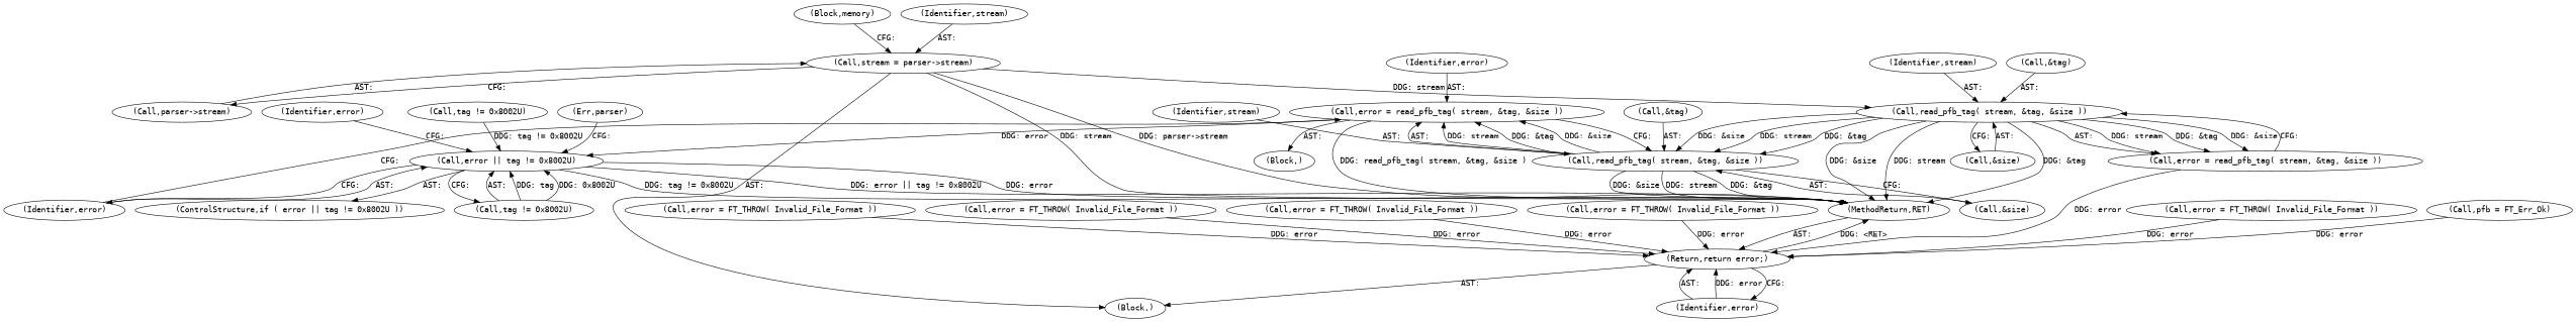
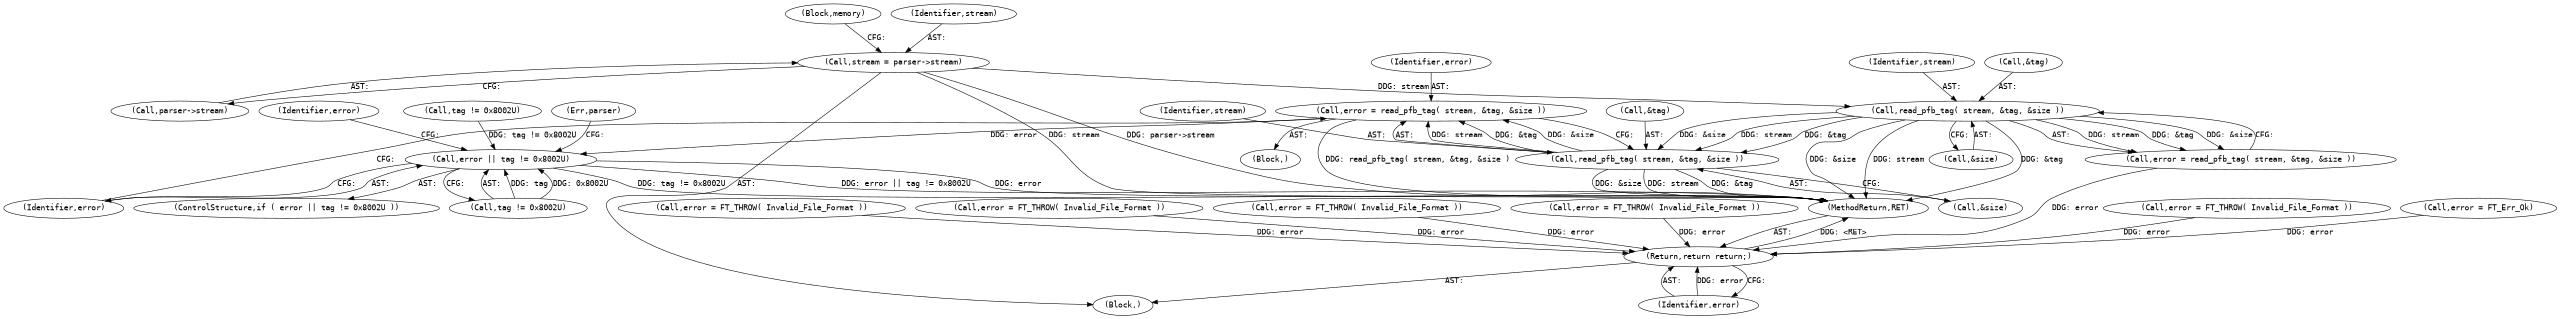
  digraph {
    fontname="DejaVu Sans Mono"
    node [fontname="DejaVu Sans Mono"]
    edge [fontname="DejaVu Sans Mono"]
    n1 [label="(Call,error = read_pfb_tag( stream, &tag, &size ))"]
    n2 [label="(Call,read_pfb_tag( stream, &tag, &size ))"]
    n3 [label="(Call,error || tag != 0x8002U)"]
    n4 [label="(Block,)"]
    n5 [label="(MethodReturn,RET)"]
    n6 [label="(Call,&size)"]
    n7 [label="(Identifier,error)"]
    n8 [label="(ControlStructure,if ( error || tag != 0x8002U ))"]
    n9 [label="(Call,tag != 0x8002U)"]
-   n10 [label="(Return,return error;)"]
+   n10 [label="(Return,return return;)"]
    n11 [label="(Call,read_pfb_tag( stream, &tag, &size ))"]
    n12 [label="(Call,&size)"]
    n13 [label="(Call,error = read_pfb_tag( stream, &tag, &size ))"]
    n14 [label="(Call,stream = parser->stream)"]
    n15 [label="(Block,)"]
    n16 [label="(Call,parser->stream)"]
    n17 [label="(Identifier,error)"]
    n18 [label="(Err,parser)"]
    n19 [label="(Identifier,error)"]
    n20 [label="(Call,error = FT_THROW( Invalid_File_Format ))"]
-   n21 [label="(Call,pfb = FT_Err_Ok)"]
+   n21 [label="(Call,error = FT_Err_Ok)"]
    n22 [label="(Block,memory)"]
    n23 [label="(Identifier,stream)"]
    n24 [label="(Call,error = FT_THROW( Invalid_File_Format ))"]
    n25 [label="(Call,&tag)"]
    n26 [label="(Identifier,error)"]
    n27 [label="(Call,error = FT_THROW( Invalid_File_Format ))"]
    n28 [label="(Call,error = FT_THROW( Invalid_File_Format ))"]
    n29 [label="(Call,error = FT_THROW( Invalid_File_Format ))"]
    n30 [label="(Identifier,stream)"]
    n31 [label="(Call,&tag)"]
    n32 [label="(Call,tag != 0x8002U)"]
    n33 [label="(Identifier,stream)"]
    n1 -> n2 [label="CFG: "]
    n1 -> n3 [label="DDG: error"]
    n1 -> n4 [label="AST: "]
    n1 -> n5 [label="DDG: read_pfb_tag( stream, &tag, &size )"]
    n2 -> n1 [label="AST: "]
    n2 -> n1 [label="DDG: stream"]
    n2 -> n1 [label="DDG: &tag"]
    n2 -> n1 [label="DDG: &size"]
    n2 -> n5 [label="DDG: stream"]
    n2 -> n5 [label="DDG: &tag"]
    n2 -> n5 [label="DDG: &size"]
    n2 -> n6 [label="CFG: "]
    n3 -> n5 [label="DDG: error || tag != 0x8002U"]
    n3 -> n5 [label="DDG: error"]
    n3 -> n5 [label="DDG: tag != 0x8002U"]
    n3 -> n7 [label="CFG: "]
    n3 -> n8 [label="AST: "]
    n3 -> n9 [label="CFG: "]
    n5 -> n10 [label="AST: "]
    n6 -> n2 [label="AST: "]
    n7 -> n1 [label="CFG: "]
    n7 -> n3 [label="AST: "]
    n9 -> n3 [label="AST: "]
    n9 -> n3 [label="DDG: tag"]
    n9 -> n3 [label="DDG: 0x8002U"]
    n10 -> n5 [label="DDG: <RET>"]
    n10 -> n15 [label="AST: "]
    n10 -> n17 [label="CFG: "]
    n11 -> n2 [label="DDG: stream"]
    n11 -> n2 [label="DDG: &tag"]
    n11 -> n2 [label="DDG: &size"]
    n11 -> n5 [label="DDG: &tag"]
    n11 -> n5 [label="DDG: &size"]
    n11 -> n5 [label="DDG: stream"]
    n11 -> n12 [label="CFG: "]
    n11 -> n13 [label="AST: "]
    n11 -> n13 [label="DDG: stream"]
    n11 -> n13 [label="DDG: &tag"]
    n11 -> n13 [label="DDG: &size"]
    n12 -> n11 [label="AST: "]
    n13 -> n10 [label="DDG: error"]
    n13 -> n11 [label="CFG: "]
    n14 -> n5 [label="DDG: stream"]
    n14 -> n5 [label="DDG: parser->stream"]
    n14 -> n11 [label="DDG: stream"]
    n14 -> n15 [label="AST: "]
    n14 -> n16 [label="CFG: "]
    n16 -> n14 [label="AST: "]
    n17 -> n10 [label="AST: "]
    n17 -> n10 [label="DDG: error"]
    n18 -> n3 [label="CFG: "]
    n19 -> n1 [label="AST: "]
    n20 -> n10 [label="DDG: error"]
    n21 -> n10 [label="DDG: error"]
    n22 -> n14 [label="CFG: "]
    n23 -> n2 [label="AST: "]
    n24 -> n10 [label="DDG: error"]
    n25 -> n2 [label="AST: "]
    n26 -> n3 [label="CFG: "]
    n27 -> n10 [label="DDG: error"]
    n28 -> n10 [label="DDG: error"]
    n29 -> n10 [label="DDG: error"]
    n30 -> n11 [label="AST: "]
    n31 -> n11 [label="AST: "]
    n32 -> n3 [label="DDG: tag != 0x8002U"]
    n33 -> n14 [label="AST: "]
  }
